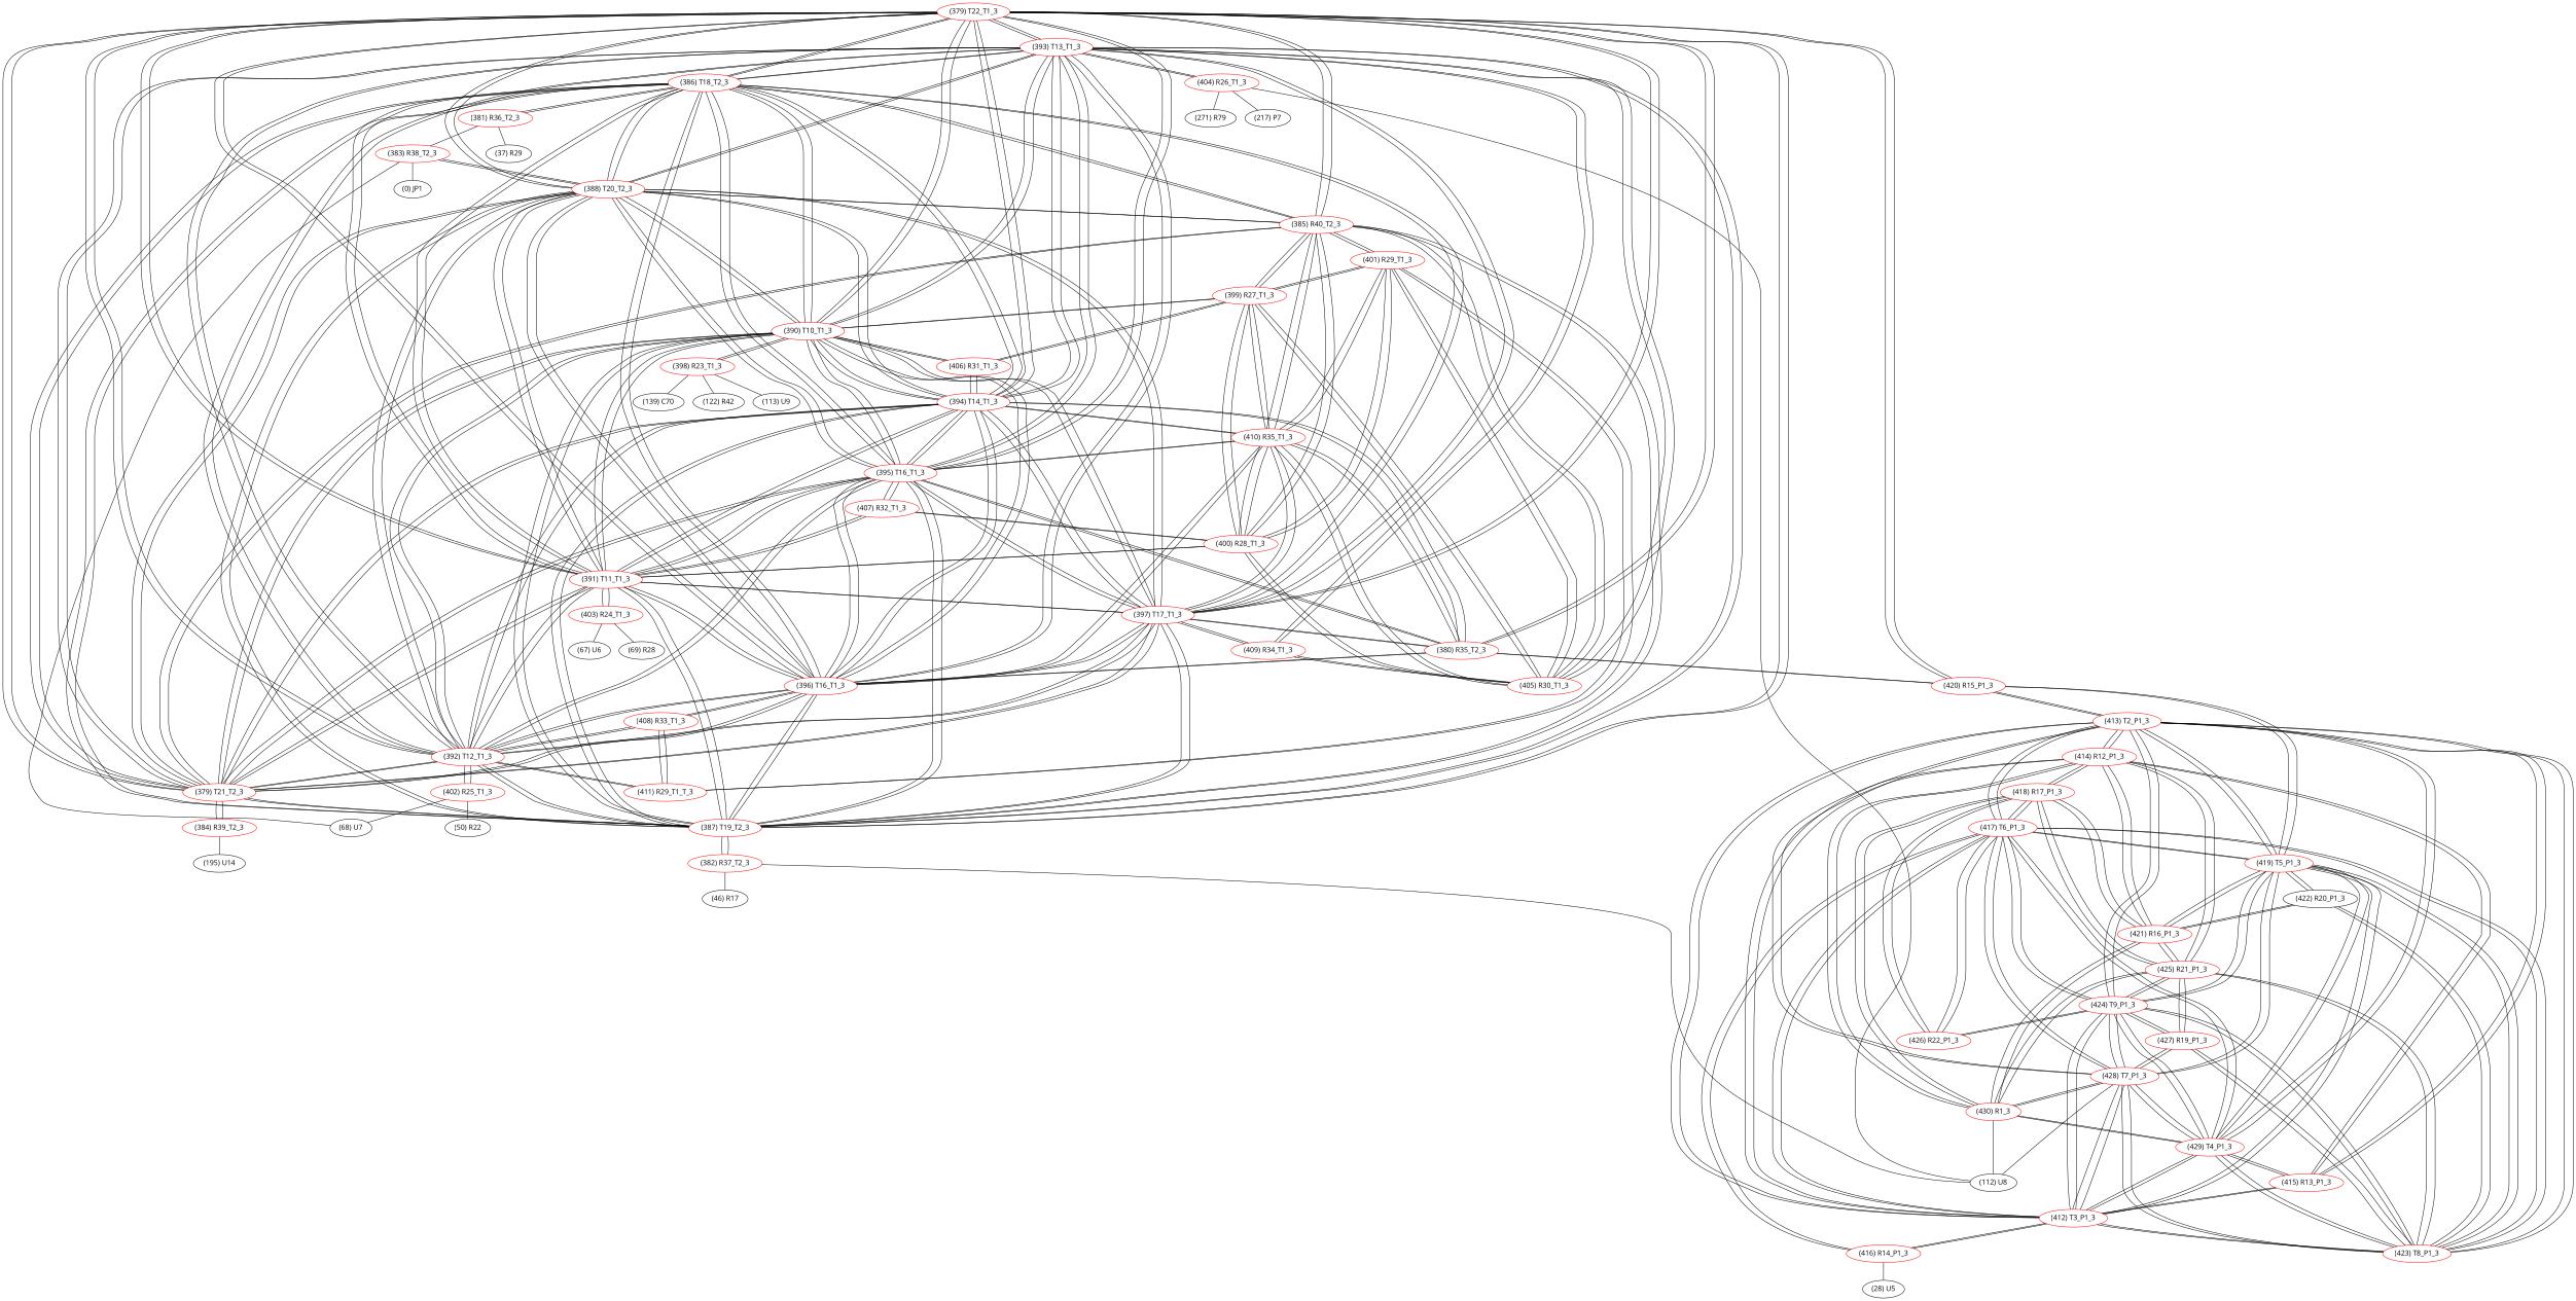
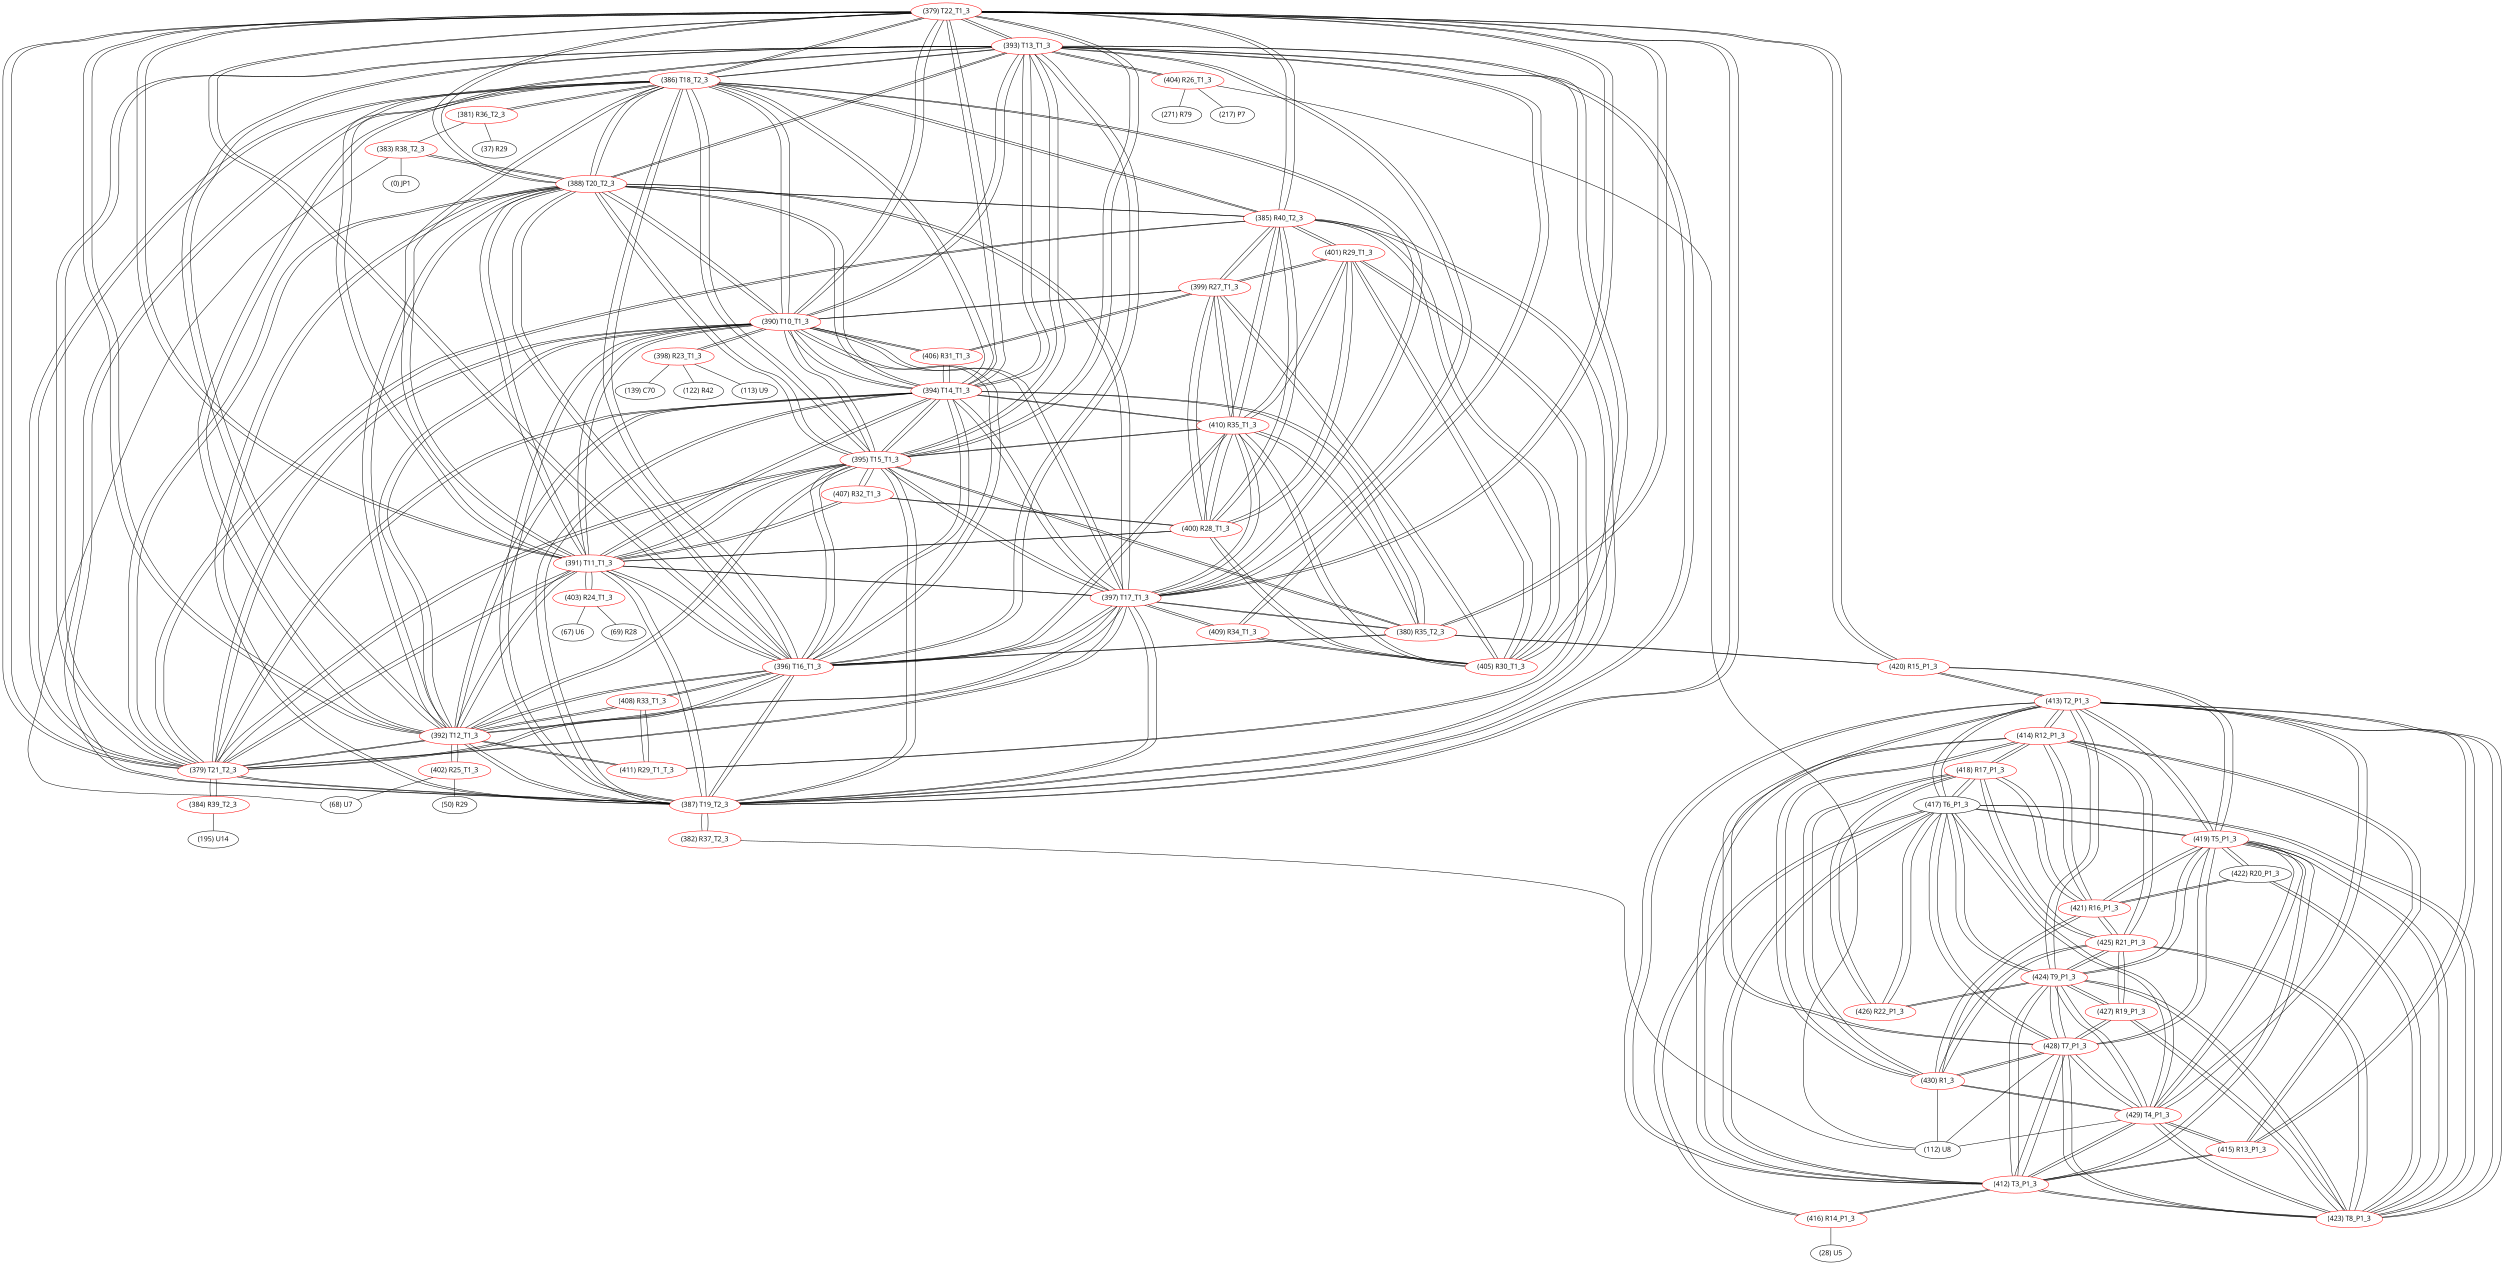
  graph {
    fontname="Open Sans"
    node [color=red fontname="Open Sans"]
    edge [fontname="Open Sans"]
    n1 [label="(379) T22_T1_3"]
    n2 [label="(393) T13_T1_3"]
    n3 [label="(386) T18_T2_3"]
    n4 [label="(387) T19_T2_3"]
    n5 [label="(392) T12_T1_3"]
-   n6 [label="(395) T16_T1_3"]
+   n6 [label="(395) T15_T1_3"]
    n7 [label="(394) T14_T1_3"]
    n8 [label="(388) T20_T2_3"]
    n9 [label="(379) T21_T2_3"]
    n10 [label="(391) T11_T1_3"]
    n11 [label="(390) T10_T1_3"]
    n12 [label="(396) T16_T1_3"]
    n13 [label="(397) T17_T1_3"]
    n14 [label="(385) R40_T2_3"]
    n15 [label="(420) R15_P1_3"]
    n16 [label="(380) R35_T2_3"]
    n17 [label="(405) R30_T1_3"]
    n18 [label="(409) R34_T1_3"]
    n19 [label="(404) R26_T1_3"]
    n20 [label="(381) R36_T2_3"]
    n21 [label="(382) R37_T2_3"]
    n22 [label="(408) R33_T1_3"]
    n23 [label="(411) R29_T1_T_3"]
    n24 [label="(402) R25_T1_3"]
    n25 [label="(410) R35_T1_3"]
    n26 [label="(407) R32_T1_3"]
    n27 [label="(406) R31_T1_3"]
    n28 [label="(383) R38_T2_3"]
    n29 [label="(384) R39_T2_3"]
    n30 [label="(400) R28_T1_3"]
    n31 [label="(403) R24_T1_3"]
    n32 [label="(399) R27_T1_3"]
    n33 [label="(398) R23_T1_3"]
    n34 [label="(401) R29_T1_3"]
    n35 [label="(419) T5_P1_3"]
    n36 [label="(413) T2_P1_3"]
    n37 [label="(112) U8" color=""]
    n38 [label="(271) R79" color=""]
    n39 [label="(217) P7" color=""]
    n40 [label="(37) R29" color=""]
-   n41 [label="(46) R17" color=""]
    n42 [label="(68) U7" color=""]
-   n43 [label="(50) R22" color=""]
+   n43 [label="(50) R29" color=""]
    n44 [label="(0) JP1" color=""]
    n45 [label="(195) U14" color=""]
    n46 [label="(69) R28" color=""]
    n47 [label="(67) U6" color=""]
    n48 [label="(113) U9" color=""]
    n49 [label="(139) C70" color=""]
    n50 [label="(122) R42" color=""]
    n51 [label="(412) T3_P1_3"]
    n52 [label="(429) T4_P1_3"]
    n53 [label="(428) T7_P1_3"]
    n54 [label="(424) T9_P1_3"]
    n55 [label="(423) T8_P1_3"]
-   n56 [label="(417) T6_P1_3"]
+   n56 [color=black label="(417) T6_P1_3"]
    n57 [label="(421) R16_P1_3"]
    n58 [color=black label="(422) R20_P1_3"]
    n59 [label="(415) R13_P1_3"]
    n60 [label="(414) R12_P1_3"]
    n61 [label="(416) R14_P1_3"]
    n62 [label="(430) R1_3"]
    n63 [label="(427) R19_P1_3"]
    n64 [label="(425) R21_P1_3"]
    n65 [label="(426) R22_P1_3"]
    n66 [label="(418) R17_P1_3"]
    n67 [label="(28) U5" color=""]
    n1 -- n2
    n1 -- n3
    n1 -- n4
    n1 -- n5
    n1 -- n6
    n1 -- n7
    n1 -- n8
    n1 -- n9
    n1 -- n10
    n1 -- n11
    n1 -- n12
    n1 -- n13
    n1 -- n14
    n1 -- n15
    n1 -- n16
    n2 -- n1
    n2 -- n3
    n2 -- n4
    n2 -- n5
    n2 -- n6
    n2 -- n7
    n2 -- n8
    n2 -- n9
    n2 -- n10
    n2 -- n11
    n2 -- n12
    n2 -- n13
    n2 -- n17
    n2 -- n18
    n2 -- n19
    n3 -- n1
    n3 -- n2
    n3 -- n4
    n3 -- n5
    n3 -- n6
    n3 -- n7
    n3 -- n8
    n3 -- n9
    n3 -- n10
    n3 -- n11
    n3 -- n12
    n3 -- n13
    n3 -- n14
    n3 -- n20
    n4 -- n1
    n4 -- n2
    n4 -- n3
    n4 -- n5
    n4 -- n6
    n4 -- n7
    n4 -- n8
    n4 -- n9
    n4 -- n10
    n4 -- n11
    n4 -- n12
    n4 -- n13
    n4 -- n14
    n4 -- n21
    n5 -- n1
    n5 -- n2
    n5 -- n3
    n5 -- n4
    n5 -- n6
    n5 -- n7
    n5 -- n8
    n5 -- n9
    n5 -- n10
    n5 -- n11
    n5 -- n12
    n5 -- n13
    n5 -- n22
    n5 -- n23
    n5 -- n24
    n6 -- n1
    n6 -- n2
    n6 -- n3
    n6 -- n4
    n6 -- n5
    n6 -- n7
    n6 -- n8
    n6 -- n9
    n6 -- n10
    n6 -- n11
    n6 -- n12
    n6 -- n13
    n6 -- n16
    n6 -- n25
    n6 -- n26
    n7 -- n1
    n7 -- n2
    n7 -- n3
    n7 -- n4
    n7 -- n5
    n7 -- n6
    n7 -- n8
    n7 -- n9
    n7 -- n10
    n7 -- n11
    n7 -- n12
    n7 -- n13
    n7 -- n16
    n7 -- n25
    n7 -- n27
    n8 -- n1
    n8 -- n2
    n8 -- n3
    n8 -- n4
    n8 -- n5
    n8 -- n6
    n8 -- n7
    n8 -- n9
    n8 -- n10
    n8 -- n11
    n8 -- n12
    n8 -- n13
    n8 -- n14
    n8 -- n28
    n9 -- n1
    n9 -- n2
    n9 -- n3
    n9 -- n4
    n9 -- n5
    n9 -- n6
    n9 -- n7
    n9 -- n8
    n9 -- n10
    n9 -- n11
    n9 -- n12
    n9 -- n13
    n9 -- n14
    n9 -- n29
    n10 -- n1
    n10 -- n2
    n10 -- n3
    n10 -- n4
    n10 -- n5
    n10 -- n6
    n10 -- n7
    n10 -- n8
    n10 -- n9
    n10 -- n11
    n10 -- n12
    n10 -- n13
    n10 -- n26
    n10 -- n30
    n10 -- n31
    n11 -- n1
    n11 -- n2
    n11 -- n3
    n11 -- n4
    n11 -- n5
    n11 -- n6
    n11 -- n7
    n11 -- n8
    n11 -- n9
    n11 -- n10
    n11 -- n12
    n11 -- n13
    n11 -- n27
    n11 -- n32
    n11 -- n33
    n12 -- n1
    n12 -- n2
    n12 -- n3
    n12 -- n4
    n12 -- n5
    n12 -- n6
    n12 -- n7
    n12 -- n8
    n12 -- n9
    n12 -- n10
    n12 -- n11
    n12 -- n13
    n12 -- n16
    n12 -- n22
    n12 -- n25
    n13 -- n1
    n13 -- n2
    n13 -- n3
    n13 -- n4
    n13 -- n5
    n13 -- n6
    n13 -- n7
    n13 -- n8
    n13 -- n9
    n13 -- n10
    n13 -- n11
    n13 -- n12
    n13 -- n16
    n13 -- n18
    n13 -- n25
    n14 -- n1
    n14 -- n3
    n14 -- n4
    n14 -- n8
    n14 -- n9
    n14 -- n17
    n14 -- n25
    n14 -- n30
    n14 -- n32
    n14 -- n34
    n15 -- n1
    n15 -- n16
    n15 -- n35
    n15 -- n36
    n16 -- n1
    n16 -- n6
    n16 -- n7
    n16 -- n12
    n16 -- n13
    n16 -- n15
    n16 -- n25
    n17 -- n2
    n17 -- n14
    n17 -- n18
    n17 -- n25
    n17 -- n30
    n17 -- n32
    n17 -- n34
    n18 -- n2
    n18 -- n13
    n18 -- n17
    n19 -- n2
    n19 -- n37
    n19 -- n38
    n19 -- n39
    n20 -- n3
    n20 -- n28
    n20 -- n40
    n21 -- n4
    n21 -- n37
-   n21 -- n41
    n22 -- n5
    n22 -- n12
    n22 -- n23
    n23 -- n5
    n23 -- n22
    n23 -- n34
    n24 -- n5
    n24 -- n42
    n24 -- n43
    n25 -- n6
    n25 -- n7
    n25 -- n12
    n25 -- n13
    n25 -- n14
    n25 -- n16
    n25 -- n17
    n25 -- n30
    n25 -- n32
    n25 -- n34
    n26 -- n6
    n26 -- n10
    n26 -- n30
    n27 -- n7
    n27 -- n11
    n27 -- n32
    n28 -- n8
    n28 -- n42
    n28 -- n44
    n29 -- n9
    n29 -- n45
    n30 -- n10
    n30 -- n14
    n30 -- n17
    n30 -- n25
    n30 -- n26
    n30 -- n32
    n30 -- n34
    n31 -- n10
    n31 -- n46
    n31 -- n47
    n32 -- n11
    n32 -- n14
    n32 -- n17
    n32 -- n25
    n32 -- n27
    n32 -- n30
    n32 -- n34
    n33 -- n11
    n33 -- n48
    n33 -- n49
    n33 -- n50
    n34 -- n14
    n34 -- n17
    n34 -- n23
    n34 -- n25
    n34 -- n30
    n34 -- n32
    n35 -- n15
    n35 -- n36
    n35 -- n51
    n35 -- n52
    n35 -- n53
    n35 -- n54
    n35 -- n55
    n35 -- n56
    n35 -- n57
    n35 -- n58
    n36 -- n15
    n36 -- n35
    n36 -- n51
    n36 -- n52
    n36 -- n53
    n36 -- n54
    n36 -- n55
    n36 -- n56
    n36 -- n59
    n36 -- n60
    n51 -- n35
    n51 -- n36
    n51 -- n52
    n51 -- n53
    n51 -- n54
    n51 -- n55
    n51 -- n56
    n51 -- n59
    n51 -- n60
    n51 -- n61
    n52 -- n35
    n52 -- n36
+   n52 -- n37
    n52 -- n51
    n52 -- n53
    n52 -- n54
    n52 -- n55
    n52 -- n56
    n52 -- n59
    n52 -- n62
    n53 -- n35
    n53 -- n36
    n53 -- n37
    n53 -- n51
    n53 -- n52
    n53 -- n54
    n53 -- n55
    n53 -- n56
    n53 -- n62
    n53 -- n63
    n54 -- n35
    n54 -- n36
    n54 -- n51
    n54 -- n52
    n54 -- n53
    n54 -- n55
    n54 -- n56
    n54 -- n63
    n54 -- n64
    n54 -- n65
    n55 -- n35
    n55 -- n36
    n55 -- n51
    n55 -- n52
    n55 -- n53
    n55 -- n54
    n55 -- n56
    n55 -- n58
    n55 -- n63
    n55 -- n64
    n56 -- n35
    n56 -- n36
    n56 -- n51
    n56 -- n52
    n56 -- n53
    n56 -- n54
    n56 -- n55
    n56 -- n61
    n56 -- n65
    n56 -- n66
    n57 -- n35
    n57 -- n58
    n57 -- n60
    n57 -- n62
    n57 -- n64
    n57 -- n66
    n58 -- n35
    n58 -- n55
    n58 -- n57
    n59 -- n36
    n59 -- n51
    n59 -- n52
    n59 -- n60
    n60 -- n36
    n60 -- n51
    n60 -- n57
    n60 -- n59
    n60 -- n62
    n60 -- n64
    n60 -- n66
    n61 -- n51
    n61 -- n56
    n61 -- n67
    n62 -- n37
    n62 -- n52
    n62 -- n53
    n62 -- n57
    n62 -- n60
    n62 -- n64
    n62 -- n66
    n63 -- n53
    n63 -- n54
    n63 -- n55
    n63 -- n64
    n64 -- n54
    n64 -- n55
    n64 -- n57
    n64 -- n60
    n64 -- n62
    n64 -- n63
    n64 -- n66
    n65 -- n54
    n65 -- n56
    n65 -- n66
    n66 -- n56
    n66 -- n57
    n66 -- n60
    n66 -- n62
    n66 -- n64
    n66 -- n65
  }
